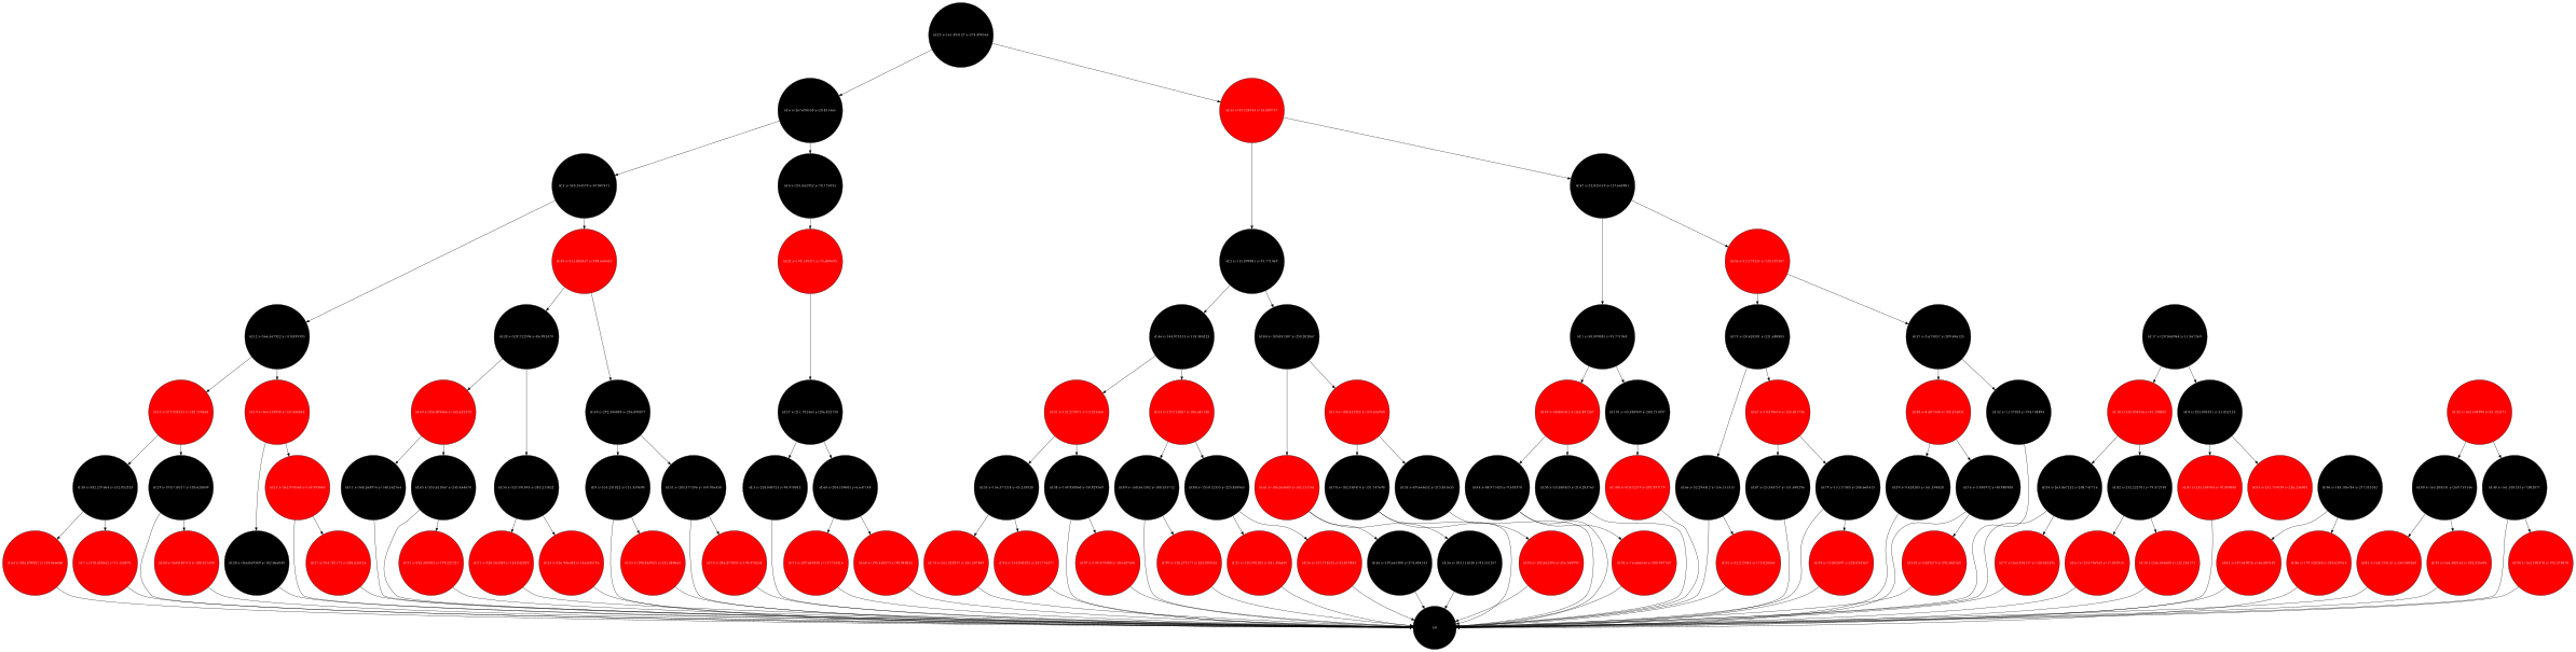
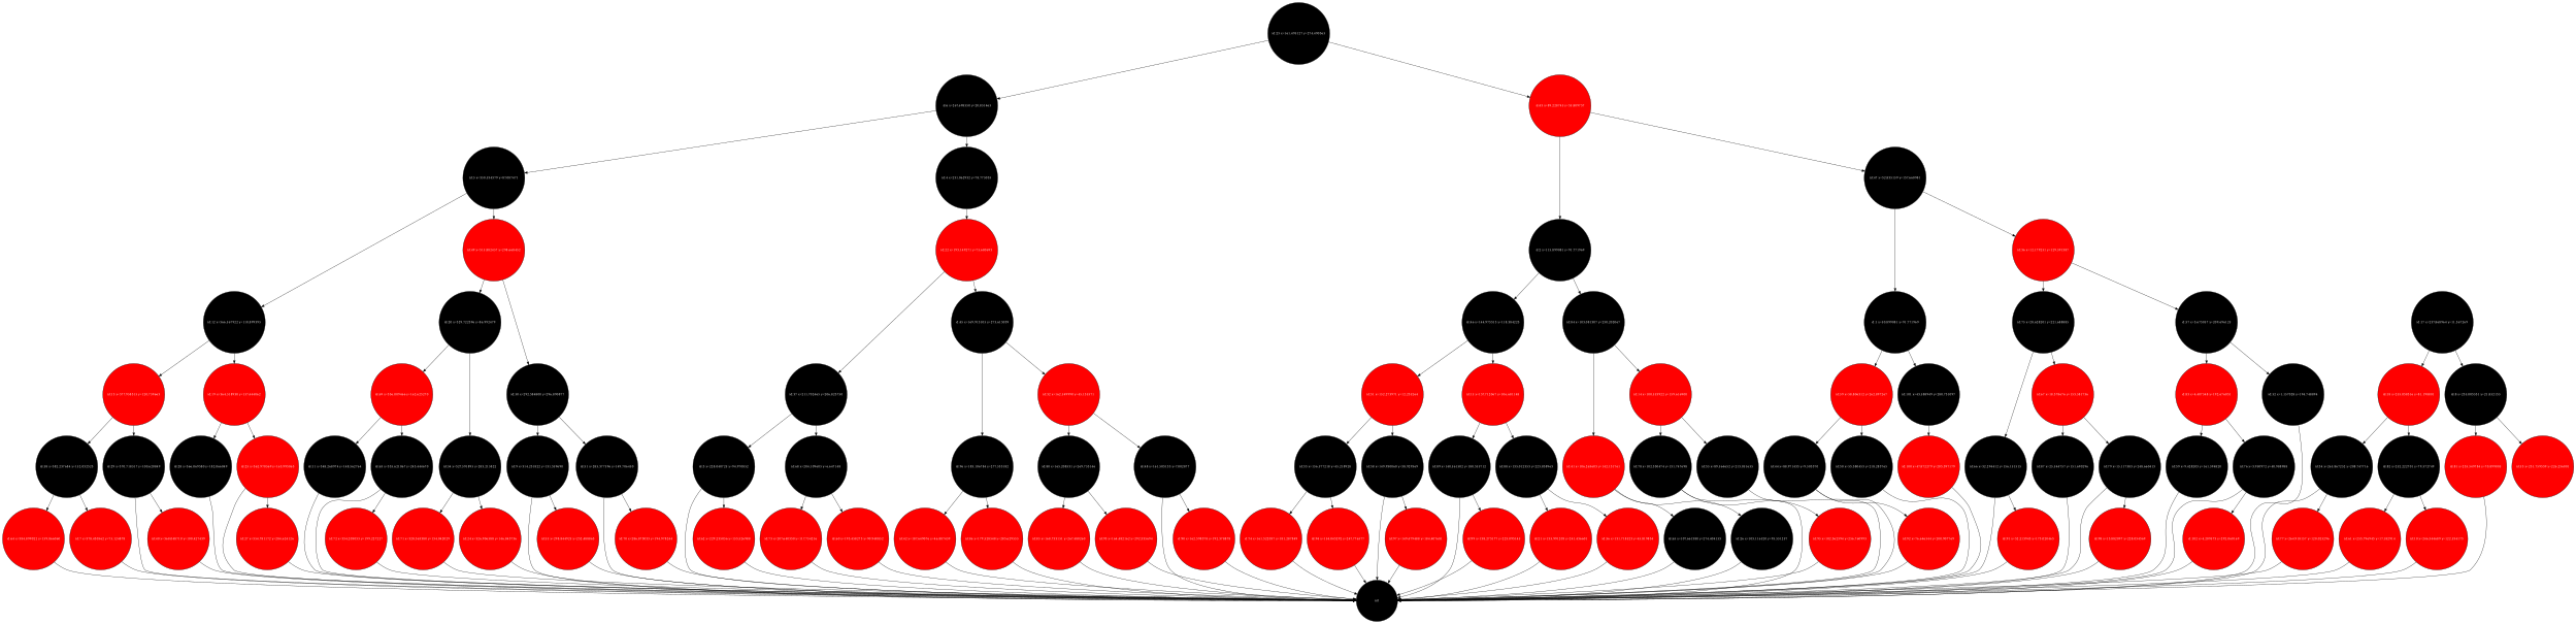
  digraph {
    fontname="PT Serif"
    node [fillcolor=black fixedsize=shape fontcolor=white fontname="PT Serif" fontsize=12 margin=0 shape=circle style=filled]
    edge [fontcolor=grey fontname="PT Serif" fontsize=10]
    n1 [label=nil width=2]
    n2 [fillcolor=red label="id:64 x=384.899022 y=159.866060" width=3]
    n3 [label="id:58 x=382.237684 y=152.032323" width=3]
    n4 [fillcolor=red label="id:7 x=378.430562 y=75.124878" width=3]
    n5 [fillcolor=red label="id:13 x=377.958315 y=120.759663" width=3]
    n6 [label="id:29 x=370.718517 y=100.620849" width=3]
    n7 [fillcolor=red label="id:40 x=368.048710 y=100.427439" width=3]
    n8 [label="id:12 x=366.567922 y=110.899395" width=3]
    n9 [fillcolor=red label="id:19 x=364.518930 y=157.444062" width=3]
    n10 [label="id:28 x=366.069380 y=182.066049" width=3]
    n11 [fillcolor=red label="id:25 x=362.970569 y=163.993063" width=3]
    n12 [fillcolor=red label="id:27 x=354.781172 y=284.624126" width=3]
    n13 [label="id:5 x=350.534379 y=87.087471" width=3]
    n14 [fillcolor=red label="id:49 x=315.882457 y=298.668452" width=3]
    n15 [label="id:20 x=329.722396 y=86.992479" width=3]
    n16 [label="id:50 x=292.384800 y=296.890877" width=3]
    n17 [label="id:11 x=348.268974 y=148.562764" width=3]
    n18 [fillcolor=red label="id:69 x=336.009466 y=162.623270" width=3]
    n19 [label="id:63 x=335.621067 y=243.444670" width=3]
    n20 [fillcolor=red label="id:72 x=334.203033 y=199.227227" width=3]
    n21 [label="id:54 x=327.591895 y=283.215822" width=3]
    n22 [fillcolor=red label="id:71 x=328.363380 y=134.042029" width=3]
    n23 [fillcolor=red label="id:24 x=326.906588 y=146.843736" width=3]
    n24 [label="id:9 x=314.231822 y=131.359690" width=3]
    n25 [label="id:51 x=285.377596 y=149.706450" width=3]
    n26 [fillcolor=red label="id:55 x=298.844925 y=232.488863" width=3]
    n27 [fillcolor=red label="id:70 x=286.873033 y=194.978244" width=3]
    n28 [label="id:6 x=267.698550 y=20.851465" width=3]
    n29 [label="id:4 x=231.062932 y=78.775035" width=3]
    n30 [fillcolor=red label="id:22 x=193.149271 y=75.680693" width=3]
    n31 [fillcolor=red label="id:77 x=264.918157 y=120.025296" width=3]
    n32 [label="id:34 x=265.867252 y=208.747716" width=3]
    n33 [fillcolor=red label="id:18 x=255.038316 y=81.198801" width=3]
    n34 [label="id:82 x=252.222701 y=79.572749" width=3]
    n35 [fillcolor=red label="id:61 x=253.796943 y=17.182914" width=3]
    n36 [fillcolor=red label="id:10 x=246.344689 y=122.534173" width=3]
    n37 [label="id:17 x=237.868964 y=11.367269" width=3]
    n38 [label="id:8 x=235.003531 y=21.852135" width=3]
    n39 [fillcolor=red label="id:81 x=235.549784 y=70.899005" width=3]
    n40 [fillcolor=red label="id:53 x=231.759339 y=226.236001" width=3]
    n41 [label="id:37 x=211.702465 y=206.823750" width=3]
+   n42 [label="id:45 x=169.913105 y=273.613039" width=3]
+   n43 [fillcolor=red label="id:62 x=229.235056 y=153.526988" width=3]
    n44 [label="id:3 x=228.040725 y=94.970852" width=3]
    n45 [label="id:68 x=204.109605 y=6.647148" width=3]
    n46 [fillcolor=red label="id:73 x=207.640330 y=117.754216" width=3]
    n47 [fillcolor=red label="id:60 x=193.458273 y=90.940852" width=3]
    n48 [label="id:96 x=183.106784 y=277.533182" width=3]
    n49 [fillcolor=red label="id:32 x=162.549990 y=45.135571" width=3]
    n50 [fillcolor=red label="id:42 x=187.649076 y=46.887459" width=3]
    n51 [fillcolor=red label="id:86 x=179.528548 y=283.629555" width=3]
    n52 [label="id:80 x=165.208531 y=269.753146" width=3]
    n53 [label="id:48 x=161.503133 y=7.002877" width=3]
    n54 [fillcolor=red label="id:85 x=168.733151 y=267.480260" width=3]
    n55 [fillcolor=red label="id:93 x=164.482162 y=292.335694" width=3]
    n56 [fillcolor=red label="id:90 x=162.398378 y=192.378878" width=3]
    n57 [label="id:23 x=161.495127 y=274.490365" width=3]
    n58 [fillcolor=red label="id:43 x=89.228745 y=35.809737" width=3]
    n59 [label="id:2 x=115.899081 y=91.771969" width=3]
    n60 [label="id:47 x=32.835159 y=137.660981" width=3]
    n61 [fillcolor=red label="id:74 x=161.322037 y=181.287849" width=3]
    n62 [label="id:33 x=156.577218 y=45.218928" width=3]
    n63 [fillcolor=red label="id:94 x=154.043292 y=247.776577" width=3]
    n64 [fillcolor=red label="id:31 x=152.273971 y=12.235264" width=3]
    n65 [label="id:38 x=149.930060 y=38.929369" width=3]
    n66 [fillcolor=red label="id:97 x=149.479488 y=184.407681" width=3]
    n67 [label="id:46 x=144.973313 y=118.384223" width=3]
    n68 [fillcolor=red label="id:15 x=137.712067 y=106.681148" width=3]
    n69 [label="id:89 x=140.561502 y=180.355712" width=3]
    n70 [label="id:88 x=135.012353 y=223.838963" width=3]
    n71 [fillcolor=red label="id:99 x=138.273177 y=223.093145" width=3]
    n72 [fillcolor=red label="id:21 x=135.991203 y=241.436601" width=3]
    n73 [fillcolor=red label="id:56 x=131.718523 y=45.819834" width=3]
    n74 [label="id:84 x=103.081307 y=230.202067" width=3]
    n75 [fillcolor=red label="id:41 x=106.263603 y=142.131761" width=3]
    n76 [fillcolor=red label="id:14 x=100.553922 y=159.616900" width=3]
    n77 [label="id:65 x=107.661380 y=274.404153" width=3]
    n78 [label="id:26 x=103.116520 y=95.551257" width=3]
    n79 [label="id:78 x=102.330474 y=131.747698" width=3]
    n80 [label="id:35 x=89.564652 y=213.051655" width=3]
    n81 [fillcolor=red label="id:95 x=102.362394 y=256.760993" width=3]
    n82 [label="id:1 x=50.899081 y=91.771969" width=3]
    n83 [fillcolor=red label="id:36 x=12.179251 y=129.591387" width=3]
    n84 [fillcolor=red label="id:92 x=76.646544 y=200.907769" width=3]
    n85 [label="id:44 x=88.971433 y=9.503370" width=3]
    n86 [fillcolor=red label="id:59 x=58.806312 y=262.897267" width=3]
    n87 [label="id:30 x=53.380453 y=218.283765" width=3]
    n88 [label="id:101 x=43.588949 y=280.731097" width=3]
    n89 [fillcolor=red label="id:100 x=47.872279 y=203.397179" width=3]
    n90 [label="id:75 x=28.628201 y=221.688885" width=3]
    n91 [label="id:57 x=3.673057 y=209.696125" width=3]
    n92 [fillcolor=red label="id:91 x=32.213943 y=173.020463" width=3]
    n93 [label="id:66 x=32.294412 y=156.151515" width=3]
    n94 [fillcolor=red label="id:67 x=18.378676 y=153.581736" width=3]
    n95 [label="id:87 x=25.544757 y=151.690296" width=3]
    n96 [label="id:79 x=15.117383 y=248.660413" width=3]
    n97 [fillcolor=red label="id:98 x=13.882097 y=228.034369" width=3]
    n98 [fillcolor=red label="id:83 x=4.407548 y=192.676031" width=3]
    n99 [label="id:52 x=1.157028 y=194.748894" width=3]
    n100 [label="id:39 x=9.428203 y=161.594820" width=3]
    n101 [label="id:76 x=3.950972 y=40.988988" width=3]
    n102 [fillcolor=red label="id:102 x=4.209573 y=292.060169" width=3]
    n2 -> n1
    n3 -> n2
    n3 -> n4
    n4 -> n1
    n5 -> n3
    n5 -> n6
    n6 -> n1
    n6 -> n7
    n7 -> n1
    n8 -> n5
    n8 -> n9
    n9 -> n10
    n9 -> n11
    n10 -> n1
    n11 -> n1
    n11 -> n12
    n12 -> n1
    n13 -> n8
    n13 -> n14
    n14 -> n15
    n14 -> n16
    n15 -> n18
    n15 -> n21
    n16 -> n24
    n16 -> n25
    n17 -> n1
    n18 -> n17
    n18 -> n19
    n19 -> n1
    n19 -> n20
    n20 -> n1
    n21 -> n22
    n21 -> n23
    n22 -> n1
    n23 -> n1
    n24 -> n1
    n24 -> n26
    n25 -> n1
    n25 -> n27
    n26 -> n1
    n27 -> n1
    n28 -> n13
    n28 -> n29
    n29 -> n30
    n30 -> n41
+   n30 -> n42
    n31 -> n1
    n32 -> n1
    n32 -> n31
    n33 -> n32
    n33 -> n34
    n34 -> n35
    n34 -> n36
    n35 -> n1
    n36 -> n1
    n37 -> n33
    n37 -> n38
    n38 -> n39
    n38 -> n40
    n39 -> n1
    n41 -> n44
    n41 -> n45
+   n42 -> n48
+   n42 -> n49
+   n43 -> n1
    n44 -> n1
+   n44 -> n43
    n45 -> n46
    n45 -> n47
    n46 -> n1
    n47 -> n1
    n48 -> n50
    n48 -> n51
    n49 -> n52
    n49 -> n53
    n50 -> n1
    n51 -> n1
    n52 -> n54
    n52 -> n55
    n53 -> n1
    n53 -> n56
    n54 -> n1
    n55 -> n1
    n56 -> n1
    n57 -> n28
    n57 -> n58
    n58 -> n59
    n58 -> n60
    n59 -> n67
    n59 -> n74
    n60 -> n82
    n60 -> n83
    n61 -> n1
    n62 -> n61
    n62 -> n63
    n63 -> n1
    n64 -> n62
    n64 -> n65
    n65 -> n1
    n65 -> n66
    n66 -> n1
    n67 -> n64
    n67 -> n68
    n68 -> n69
    n68 -> n70
    n69 -> n1
    n69 -> n71
    n70 -> n72
    n70 -> n73
    n71 -> n1
    n72 -> n1
    n73 -> n1
    n74 -> n75
    n74 -> n76
    n75 -> n77
    n75 -> n78
    n76 -> n79
    n76 -> n80
    n77 -> n1
    n78 -> n1
    n79 -> n1
    n79 -> n81
    n80 -> n1
    n81 -> n1
    n82 -> n86
    n82 -> n88
    n83 -> n90
    n83 -> n91
    n84 -> n1
    n85 -> n1
    n85 -> n84
    n86 -> n85
    n86 -> n87
    n87 -> n1
    n88 -> n89
    n89 -> n1
    n90 -> n93
    n90 -> n94
    n91 -> n98
    n91 -> n99
    n92 -> n1
    n93 -> n1
    n93 -> n92
    n94 -> n95
    n94 -> n96
    n95 -> n1
    n96 -> n1
    n96 -> n97
    n97 -> n1
    n98 -> n100
    n98 -> n101
    n99 -> n1
    n100 -> n1
    n101 -> n1
    n101 -> n102
    n102 -> n1
  }
